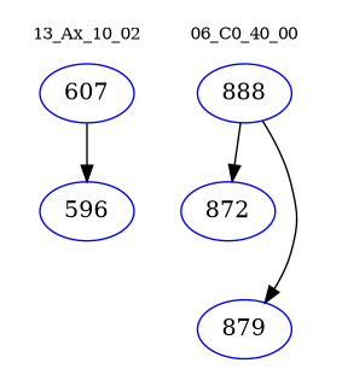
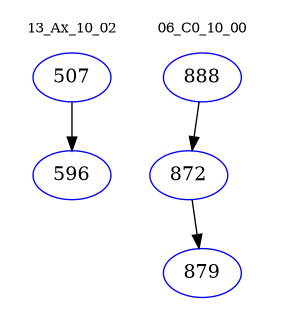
  digraph {
    node [color=blue]
    edge [color=black]
-   n1 [label=607]
+   n1 [label=507]
    n2 [label=596]
    n3 [label=888]
    n4 [label=872]
    n5 [label=879]
    subgraph cluster_1 {
      color=white
      fontsize=10
      label="13_Ax_10_02"
      n1
      n2
    }
    subgraph cluster_2 {
      color=white
      fontsize=10
-     label="06_C0_40_00"
+     label="06_C0_10_00"
      n3
      n4
      n5
    }
    n1 -> n2
    n3 -> n4
-   n3 -> n5
+   n4 -> n5
  }
